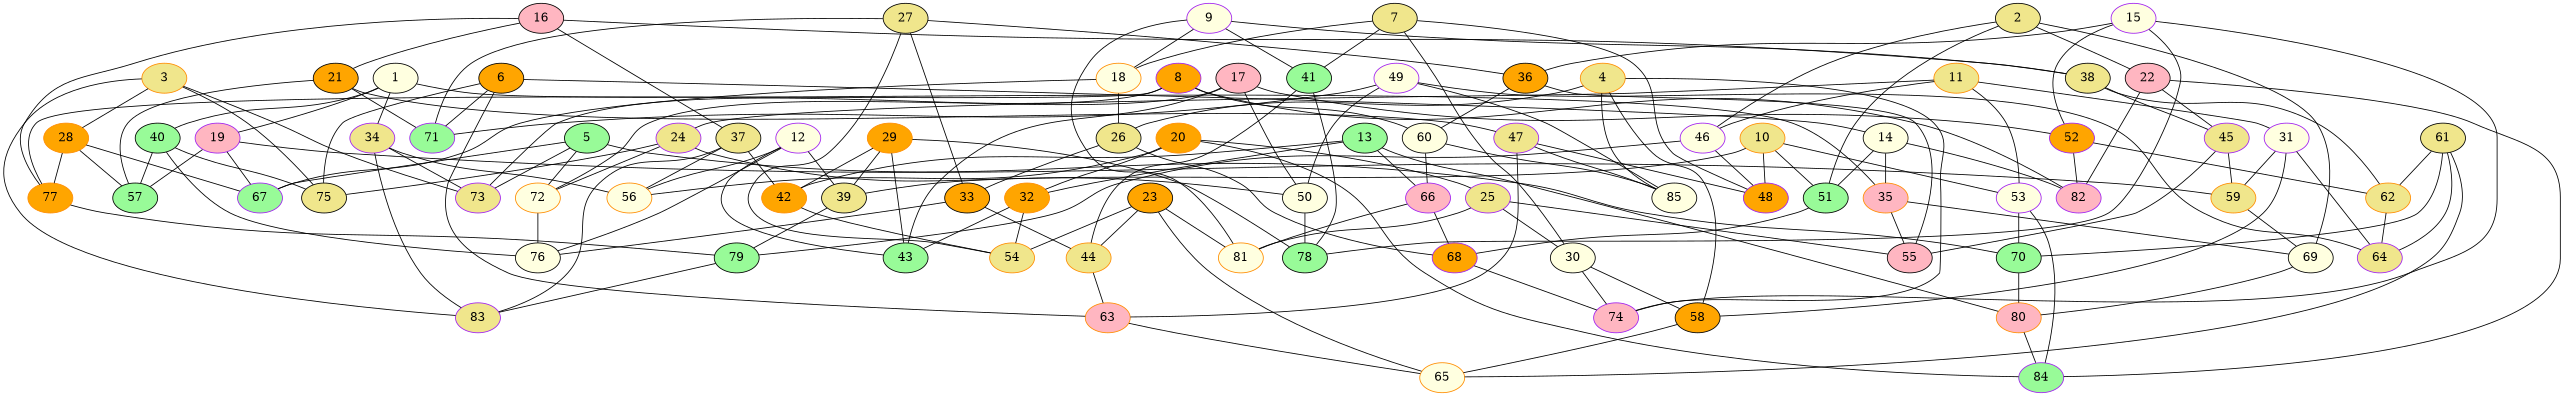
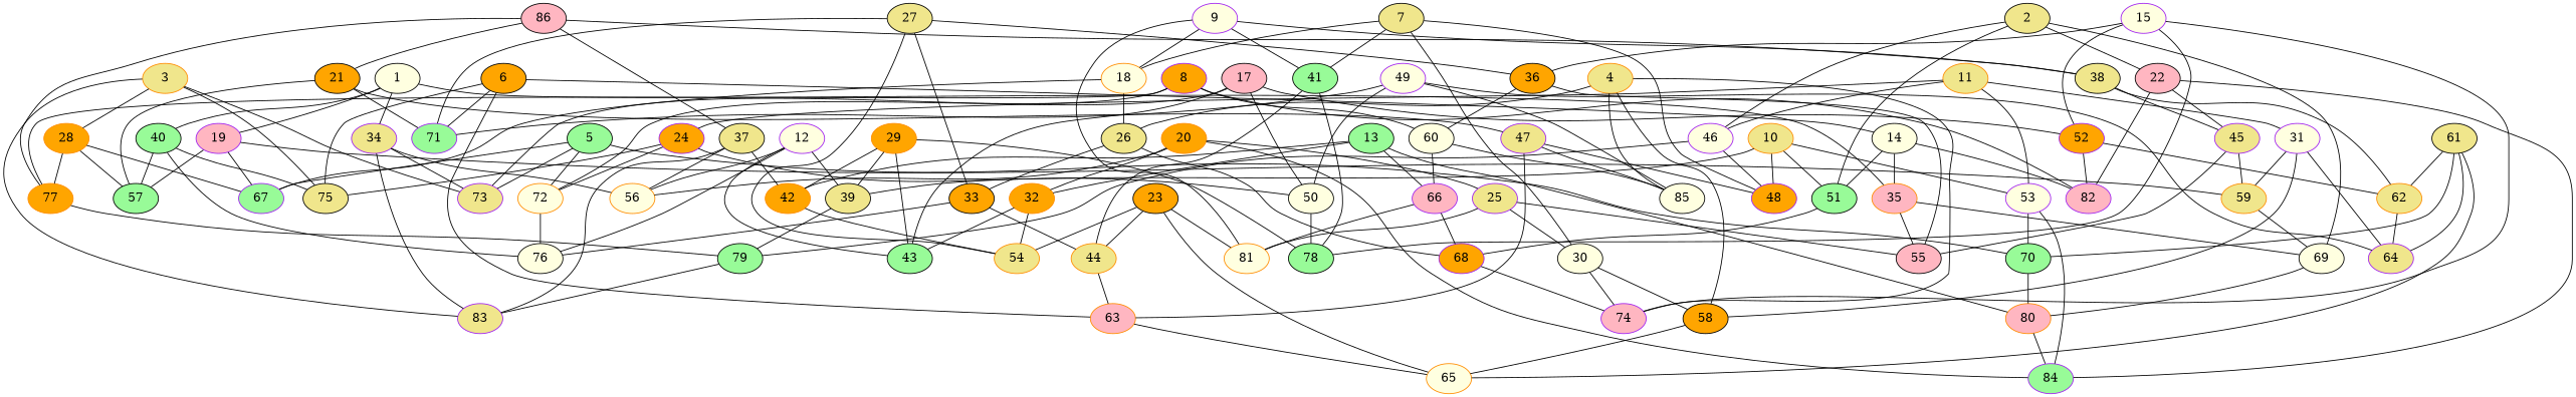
  graph {
    node [color=black fillcolor=khaki style=filled]
    1 [fillcolor=lightyellow]
    19 [color=purple fillcolor=lightpink]
    34 [color=purple]
    35 [color=darkorange fillcolor=lightpink]
    40 [fillcolor=palegreen]
    67 [color=purple fillcolor=palegreen]
    57 [fillcolor=palegreen]
    59 [color=darkorange]
    73 [color=purple]
    83 [color=purple]
    56 [color=darkorange fillcolor=lightyellow]
    69 [fillcolor=lightyellow]
    55 [fillcolor=lightpink]
    75
    76 [fillcolor=lightyellow]
    22 [fillcolor=lightpink]
    2
    46 [color=purple fillcolor=lightyellow]
    51 [fillcolor=palegreen]
    82 [color=purple fillcolor=lightpink]
    84 [color=purple fillcolor=palegreen]
    45 [color=purple]
    48 [color=purple fillcolor=orange]
    79 [fillcolor=palegreen]
    68 [color=purple fillcolor=orange]
    80 [color=darkorange fillcolor=lightpink]
    3 [color=darkorange]
    28 [color=darkorange fillcolor=orange]
    77 [color=darkorange fillcolor=orange]
    4 [color=darkorange]
    26
    58 [fillcolor=orange]
    74 [color=purple fillcolor=lightpink]
    85 [fillcolor=lightyellow]
    33 [fillcolor=orange]
    65 [color=darkorange fillcolor=lightyellow]
    5 [fillcolor=palegreen]
    70 [fillcolor=palegreen]
    72 [color=darkorange fillcolor=lightyellow]
    6 [fillcolor=orange]
    14 [fillcolor=lightyellow]
    63 [color=darkorange fillcolor=lightpink]
    71 [color=purple fillcolor=palegreen]
    18 [color=darkorange fillcolor=lightyellow]
    7
    30 [fillcolor=lightyellow]
    41 [fillcolor=palegreen]
    78 [fillcolor=palegreen]
    44 [color=darkorange]
    8 [color=purple fillcolor=orange]
    60 [fillcolor=lightyellow]
    66 [color=purple fillcolor=lightpink]
    9 [color=purple fillcolor=lightyellow]
    38
    81 [color=darkorange fillcolor=lightyellow]
    62 [color=darkorange]
    10 [color=darkorange]
    39
    53 [color=purple fillcolor=lightyellow]
    11 [color=darkorange]
-   24 [color=purple]
+   24 [color=purple fillcolor=orange]
    31 [color=purple fillcolor=lightyellow]
    50 [fillcolor=lightyellow]
    64 [color=purple]
    12 [color=purple fillcolor=lightyellow]
    43 [fillcolor=palegreen]
    13 [fillcolor=palegreen]
    32 [color=darkorange fillcolor=orange]
    42 [color=darkorange fillcolor=orange]
    54 [color=darkorange]
    15 [color=purple fillcolor=lightyellow]
    36 [fillcolor=orange]
    52 [color=purple fillcolor=orange]
-   16 [fillcolor=lightpink]
+   16 [fillcolor=lightpink label=86]
    21 [fillcolor=orange]
    37
    47 [color=purple]
    17 [fillcolor=lightpink]
    20 [color=darkorange fillcolor=orange]
    25 [color=purple]
    23 [fillcolor=orange]
    27
    29 [color=darkorange fillcolor=orange]
    49 [color=purple fillcolor=lightyellow]
    61
    1 -- 19
    1 -- 34
    1 -- 35
    1 -- 40
    19 -- 67
    19 -- 57
    19 -- 59
    34 -- 73
    34 -- 83
    34 -- 56
    35 -- 69
    35 -- 55
    40 -- 57
    40 -- 75
    40 -- 76
    59 -- 69
    69 -- 80
    22 -- 82
    22 -- 84
    22 -- 45
    2 -- 69
    2 -- 22
    2 -- 46
    2 -- 51
    46 -- 48
    46 -- 79
    51 -- 68
    45 -- 59
    45 -- 55
    79 -- 83
    68 -- 74
    80 -- 84
    3 -- 73
    3 -- 83
    3 -- 75
    3 -- 28
    28 -- 67
    28 -- 57
    28 -- 77
    77 -- 79
    4 -- 26
    4 -- 58
    4 -- 74
    4 -- 85
    26 -- 68
    26 -- 33
    58 -- 65
    33 -- 76
    33 -- 44
    5 -- 67
    5 -- 73
    5 -- 70
    5 -- 72
    70 -- 80
    72 -- 76
    6 -- 75
    6 -- 14
    6 -- 63
    6 -- 71
    14 -- 35
    14 -- 51
    14 -- 82
    63 -- 65
    18 -- 67
    18 -- 26
    7 -- 48
    7 -- 18
    7 -- 30
    7 -- 41
    30 -- 58
    30 -- 74
    41 -- 78
    41 -- 44
    44 -- 63
    8 -- 82
    8 -- 77
    8 -- 72
    8 -- 60
    60 -- 85
    60 -- 66
    66 -- 68
    66 -- 81
    9 -- 18
    9 -- 41
    9 -- 38
    9 -- 81
    38 -- 45
    38 -- 62
    62 -- 64
    10 -- 51
    10 -- 48
    10 -- 39
    10 -- 53
    39 -- 79
    53 -- 84
    53 -- 70
    11 -- 46
    11 -- 53
    11 -- 24
    11 -- 31
    24 -- 75
    24 -- 72
    24 -- 50
    31 -- 59
    31 -- 58
    31 -- 64
    50 -- 78
    12 -- 56
    12 -- 76
    12 -- 39
    12 -- 43
    13 -- 80
    13 -- 66
    13 -- 32
    13 -- 42
    32 -- 43
    32 -- 54
    42 -- 54
    15 -- 74
    15 -- 78
    15 -- 36
    15 -- 52
    36 -- 55
    36 -- 60
    52 -- 82
    52 -- 62
    16 -- 77
    16 -- 38
    16 -- 21
    16 -- 37
    21 -- 57
    21 -- 71
    21 -- 47
    37 -- 83
    37 -- 56
    37 -- 42
    47 -- 48
    47 -- 85
    47 -- 63
    17 -- 73
    17 -- 50
    17 -- 43
    17 -- 52
    20 -- 56
    20 -- 84
    20 -- 32
    20 -- 25
    25 -- 55
    25 -- 30
    25 -- 81
    23 -- 65
    23 -- 44
    23 -- 81
    23 -- 54
    27 -- 33
    27 -- 71
    27 -- 54
    27 -- 36
    29 -- 78
    29 -- 39
    29 -- 43
    29 -- 42
    49 -- 85
    49 -- 71
    49 -- 50
    49 -- 64
    61 -- 65
    61 -- 70
    61 -- 62
    61 -- 64
  }
